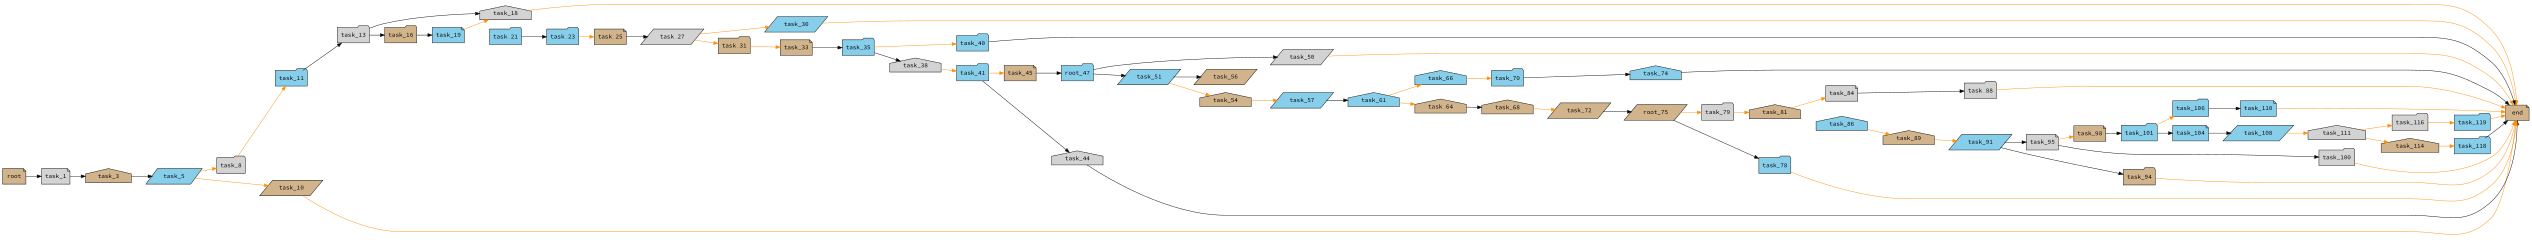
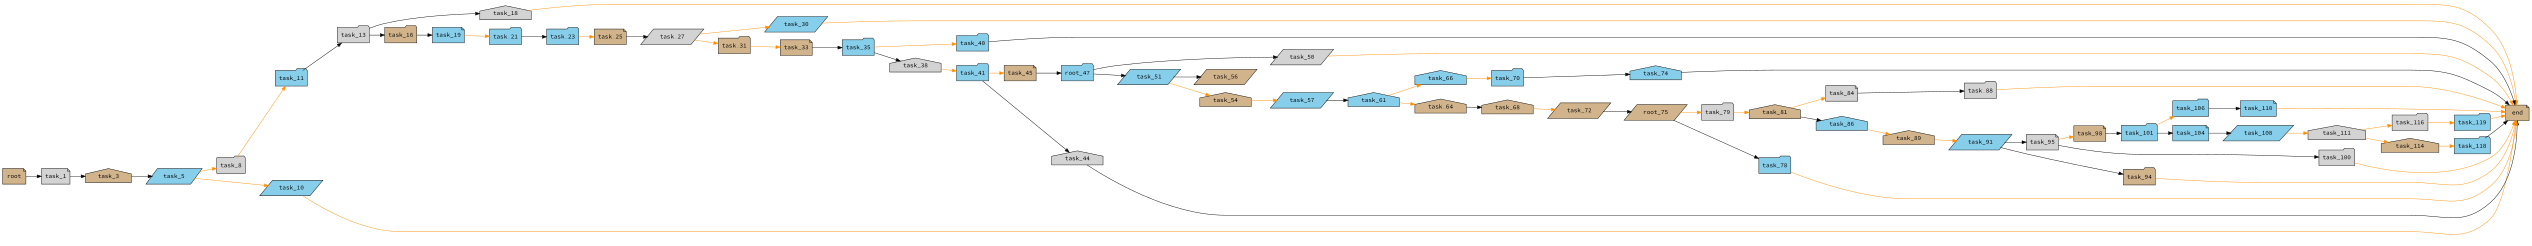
  digraph {
    fontname="Source Code Pro"
    rankdir=LR
    node [fillcolor=skyblue fontname="Source Code Pro" shape=folder style=filled]
    edge [color=darkorange fontname="Source Code Pro"]
    root [fillcolor=tan shape=note]
    task_1 [fillcolor=lightgrey shape=note]
    task_3 [fillcolor=tan shape=house]
    task_5 [shape=parallelogram]
    task_8 [fillcolor=lightgrey]
-   task_10 [fillcolor=tan shape=parallelogram]
+   task_10 [shape=parallelogram]
    task_11
    end [fillcolor=tan shape=note]
    task_13 [fillcolor=lightgrey]
    task_16 [fillcolor=tan]
    task_18 [fillcolor=lightgrey shape=house]
    task_19 [shape=note]
    task_21
    task_23
    task_25 [fillcolor=tan shape=note]
    task_27 [fillcolor=lightgrey shape=parallelogram]
    task_30 [shape=parallelogram]
    task_31 [fillcolor=tan]
    task_33 [fillcolor=tan shape=note]
    task_35
    task_38 [fillcolor=lightgrey shape=house]
    task_40
    task_41
    task_44 [fillcolor=lightgrey shape=house]
    task_45 [fillcolor=tan shape=note]
    n26 [label=root_47]
    task_50 [fillcolor=lightgrey shape=parallelogram]
    task_51 [shape=parallelogram]
    task_54 [fillcolor=tan shape=house]
    task_56 [fillcolor=tan shape=parallelogram]
    task_57 [shape=parallelogram]
    task_61 [shape=house]
    task_64 [fillcolor=tan shape=house]
    task_66 [shape=house]
    task_68 [fillcolor=tan shape=house]
    task_70
    task_72 [fillcolor=tan shape=parallelogram]
    task_74 [shape=house]
    n39 [fillcolor=tan label=root_75 shape=parallelogram]
    task_78
    task_79 [fillcolor=lightgrey]
    task_81 [fillcolor=tan shape=house]
    task_84 [fillcolor=lightgrey shape=note]
    task_86 [shape=house]
    task_88 [fillcolor=lightgrey]
    task_89 [fillcolor=tan shape=house]
    task_91 [shape=parallelogram]
    task_94 [fillcolor=tan]
    task_95 [fillcolor=lightgrey shape=note]
    task_98 [fillcolor=tan shape=note]
    task_100 [fillcolor=lightgrey]
    task_101
    task_104 [shape=note]
    task_106
    task_108 [shape=parallelogram]
    task_110 [shape=note]
    task_111 [fillcolor=lightgrey shape=house]
    task_114 [fillcolor=tan shape=house]
    task_116 [fillcolor=lightgrey]
    task_118
    task_119
    root -> task_1 [color=black]
    task_1 -> task_3 [color=black]
    task_3 -> task_5 [color=black]
    task_5 -> task_8
    task_5 -> task_10
    task_8 -> task_11
    task_10 -> end
    task_11 -> task_13 [color=black]
    task_13 -> task_16 [color=black]
    task_13 -> task_18 [color=black]
    task_16 -> task_19 [color=black]
    task_18 -> end
-   task_19 -> task_18
+   task_19 -> task_21
    task_21 -> task_23 [color=black]
    task_23 -> task_25
    task_25 -> task_27 [color=black]
    task_27 -> task_30
    task_27 -> task_31
    task_30 -> end
    task_31 -> task_33
    task_33 -> task_35 [color=black]
    task_35 -> task_38 [color=black]
    task_35 -> task_40
    task_38 -> task_41
    task_40 -> end [color=black]
    task_41 -> task_44 [color=black]
    task_41 -> task_45
    task_44 -> end [color=black]
    task_45 -> n26 [color=black]
    n26 -> task_50 [color=black]
    n26 -> task_51 [color=black]
    task_50 -> end
    task_51 -> task_54
    task_51 -> task_56 [color=black]
    task_54 -> task_57
    task_57 -> task_61 [color=black]
    task_61 -> task_64
    task_61 -> task_66
    task_64 -> task_68 [color=black]
    task_66 -> task_70
    task_68 -> task_72
    task_70 -> task_74 [color=black]
    task_72 -> n39 [color=black]
    task_74 -> end [color=black]
    n39 -> task_78 [color=black]
    n39 -> task_79
    task_78 -> end
    task_79 -> task_81
    task_81 -> task_84
+   task_81 -> task_86 [color=black]
    task_84 -> task_88 [color=black]
    task_86 -> task_89
    task_88 -> end
    task_89 -> task_91
    task_91 -> task_94 [color=black]
    task_91 -> task_95 [color=black]
    task_94 -> end
    task_95 -> task_98
    task_95 -> task_100 [color=black]
    task_98 -> task_101 [color=black]
    task_100 -> end
    task_101 -> task_104 [color=black]
    task_101 -> task_106
    task_104 -> task_108 [color=black]
    task_106 -> task_110 [color=black]
    task_108 -> task_111
    task_110 -> end
    task_111 -> task_114
    task_111 -> task_116
    task_114 -> task_118
    task_116 -> task_119
    task_118 -> end [color=black]
    task_119 -> end
  }
